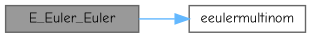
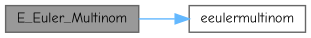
  digraph {
    rankdir=LR
    fontname="Comic Neue"
    node [fontname="Comic Neue" fontsize=10 shape=box style=filled]
-   n1 [color=gray40 fillcolor=grey60 fontcolor=black height=0.2 label=E_Euler_Euler width=0.4]
+   n1 [color=gray40 fillcolor=grey60 fontcolor=black height=0.2 label=E_Euler_Multinom width=0.4]
    n2 [color=grey40 fillcolor=white height=0.2 label=eeulermultinom width=0.4]
    n1 -> n2 [color=steelblue1 fontname="Comic Neue" fontsize=10 labelfontname=Helvetica labelfontsize=10 style=solid]
  }
